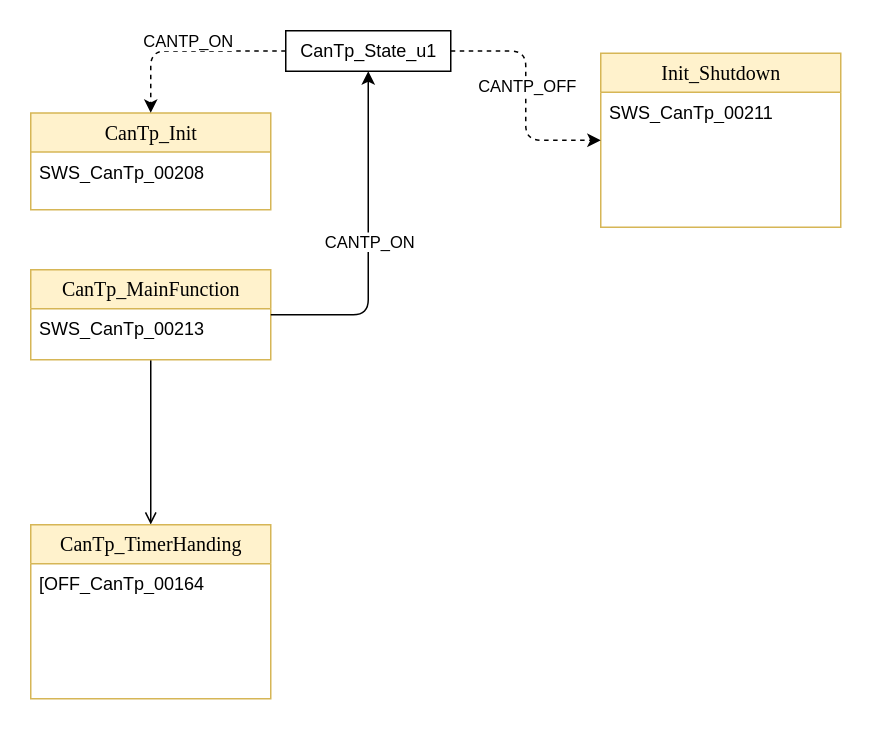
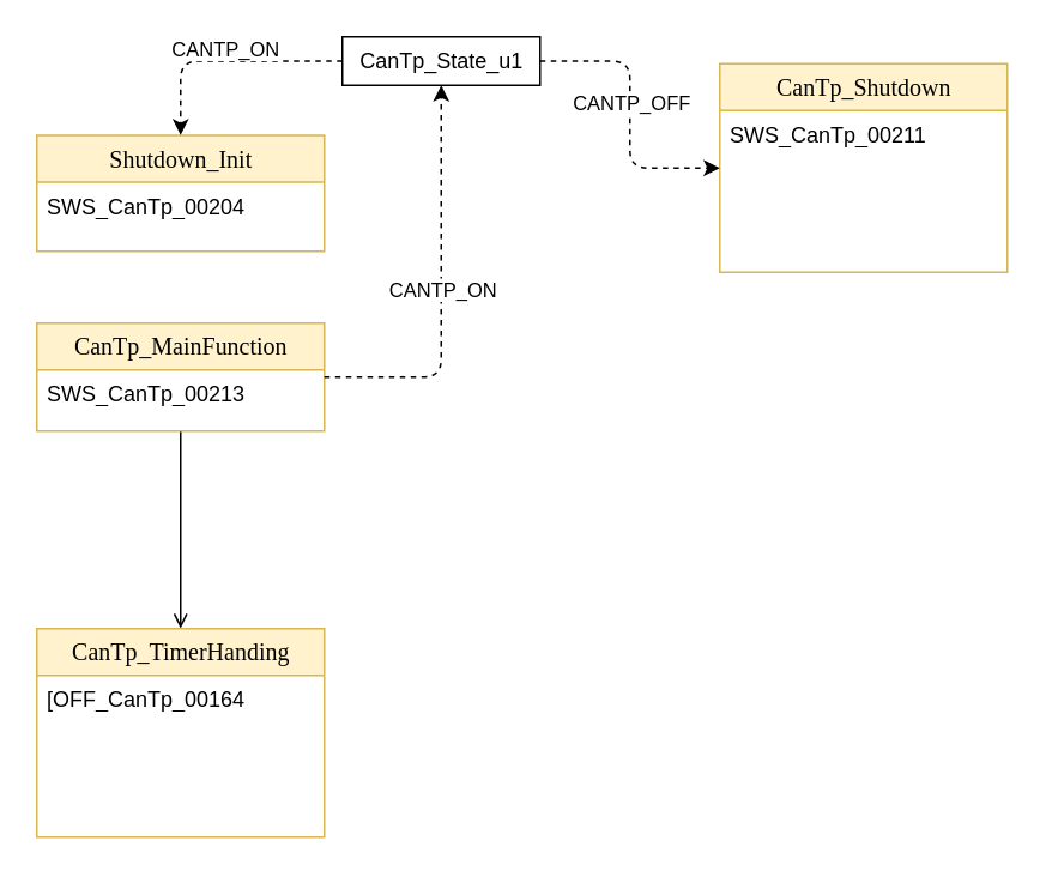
  <mxCell id="0" />
  <mxCell id="1" parent="0" />
- <mxCell id="2" value="&lt;p style=&quot;margin-top: 0pt ; margin-bottom: 0pt ; margin-left: 0in ; text-indent: 0in&quot;&gt;&lt;span style=&quot;font-size: 10pt ; font-family: &amp;#34;calibri&amp;#34;&quot;&gt;CanTp_Init&lt;/span&gt;&lt;/p&gt;" style="swimlane;html=1;fontStyle=0;childLayout=stackLayout;horizontal=1;startSize=26;fillColor=#fff2cc;horizontalStack=0;resizeParent=1;resizeLast=0;collapsible=1;marginBottom=0;swimlaneFillColor=#ffffff;align=center;shadow=0;comic=0;labelBackgroundColor=none;strokeWidth=1;fontFamily=Verdana;fontSize=12;strokeColor=#d6b656;" parent="1" vertex="1"><mxGeometry x="20" y="74.75" width="160" height="64.5" as="geometry"><mxRectangle x="60" y="-880" width="80" height="26" as="alternateBounds" /></mxGeometry></mxCell>
- <mxCell id="3" value="SWS_CanTp_00208" style="text;html=1;strokeColor=none;fillColor=none;spacingLeft=4;spacingRight=4;whiteSpace=wrap;overflow=hidden;rotatable=0;points=[[0,0.5],[1,0.5]];portConstraint=eastwest;" parent="2" vertex="1"><mxGeometry y="26" width="160" height="26" as="geometry" /></mxCell>
+ <mxCell id="2" value="&lt;p style=&quot;margin-top: 0pt ; margin-bottom: 0pt ; margin-left: 0in ; text-indent: 0in&quot;&gt;&lt;span style=&quot;font-size: 10pt ; font-family: &amp;#34;calibri&amp;#34;&quot;&gt;Shutdown_Init&lt;/span&gt;&lt;/p&gt;" style="swimlane;html=1;fontStyle=0;childLayout=stackLayout;horizontal=1;startSize=26;fillColor=#fff2cc;horizontalStack=0;resizeParent=1;resizeLast=0;collapsible=1;marginBottom=0;swimlaneFillColor=#ffffff;align=center;shadow=0;comic=0;labelBackgroundColor=none;strokeWidth=1;fontFamily=Verdana;fontSize=12;strokeColor=#d6b656;" parent="1" vertex="1"><mxGeometry x="20" y="74.75" width="160" height="64.5" as="geometry"><mxRectangle x="60" y="-880" width="80" height="26" as="alternateBounds" /></mxGeometry></mxCell>
+ <mxCell id="3" value="SWS_CanTp_00204" style="text;html=1;strokeColor=none;fillColor=none;spacingLeft=4;spacingRight=4;whiteSpace=wrap;overflow=hidden;rotatable=0;points=[[0,0.5],[1,0.5]];portConstraint=eastwest;" parent="2" vertex="1"><mxGeometry y="26" width="160" height="26" as="geometry" /></mxCell>
  <mxCell id="4" value="" style="edgeStyle=orthogonalEdgeStyle;rounded=0;orthogonalLoop=1;jettySize=auto;html=1;fontSize=11;endArrow=open;" parent="1" source="5" target="16" edge="1"><mxGeometry relative="1" as="geometry" /></mxCell>
  <mxCell id="5" value="&lt;p style=&quot;margin-top: 0pt ; margin-bottom: 0pt ; margin-left: 0in ; text-indent: 0in&quot;&gt;&lt;span style=&quot;font-size: 10pt ; font-family: &amp;#34;calibri&amp;#34;&quot;&gt;CanTp_MainFunction&lt;/span&gt;&lt;br&gt;&lt;/p&gt;" style="swimlane;html=1;fontStyle=0;childLayout=stackLayout;horizontal=1;startSize=26;fillColor=#fff2cc;horizontalStack=0;resizeParent=1;resizeLast=0;collapsible=1;marginBottom=0;swimlaneFillColor=#ffffff;align=center;shadow=0;comic=0;labelBackgroundColor=none;strokeWidth=1;fontFamily=Verdana;fontSize=12;strokeColor=#d6b656;" parent="1" vertex="1"><mxGeometry x="20" y="179.25" width="160" height="60" as="geometry"><mxRectangle x="60" y="-684" width="160" height="26" as="alternateBounds" /></mxGeometry></mxCell>
  <mxCell id="6" value="SWS_CanTp_00213" style="text;html=1;strokeColor=none;fillColor=none;spacingLeft=4;spacingRight=4;whiteSpace=wrap;overflow=hidden;rotatable=0;points=[[0,0.5],[1,0.5]];portConstraint=eastwest;" parent="5" vertex="1"><mxGeometry y="26" width="160" height="26" as="geometry" /></mxCell>
  <mxCell id="7" value="CanTp_State_u1" style="html=1;gradientColor=none;" parent="1" vertex="1"><mxGeometry x="190" y="20" width="110" height="27" as="geometry" /></mxCell>
  <mxCell id="8" value="" style="endArrow=classic;html=1;dashed=1;exitX=0;exitY=0.5;exitDx=0;exitDy=0;edgeStyle=orthogonalEdgeStyle;" parent="1" source="7" target="2" edge="1"><mxGeometry relative="1" as="geometry"><mxPoint x="320" y="459.25" as="sourcePoint" /><mxPoint x="310" y="269.25" as="targetPoint" /></mxGeometry></mxCell>
  <mxCell id="9" value="CANTP_ON" style="edgeLabel;resizable=0;html=1;align=center;verticalAlign=middle;" parent="8" connectable="0" vertex="1"><mxGeometry relative="1" as="geometry"><mxPoint y="-7" as="offset" /></mxGeometry></mxCell>
- <mxCell id="10" value="&lt;p style=&quot;margin-top: 0pt ; margin-bottom: 0pt ; margin-left: 0in ; text-indent: 0in&quot;&gt;&lt;span style=&quot;font-size: 10pt ; font-family: &amp;#34;calibri&amp;#34;&quot;&gt;Init_Shutdown&lt;/span&gt;&lt;br&gt;&lt;/p&gt;" style="swimlane;html=1;fontStyle=0;childLayout=stackLayout;horizontal=1;startSize=26;fillColor=#fff2cc;horizontalStack=0;resizeParent=1;resizeLast=0;collapsible=1;marginBottom=0;swimlaneFillColor=#ffffff;align=center;shadow=0;comic=0;labelBackgroundColor=none;strokeWidth=1;fontFamily=Verdana;fontSize=12;strokeColor=#d6b656;" parent="1" vertex="1"><mxGeometry x="400" y="35" width="160" height="116" as="geometry"><mxRectangle x="60" y="-880" width="80" height="26" as="alternateBounds" /></mxGeometry></mxCell>
+ <mxCell id="10" value="&lt;p style=&quot;margin-top: 0pt ; margin-bottom: 0pt ; margin-left: 0in ; text-indent: 0in&quot;&gt;&lt;span style=&quot;font-size: 10pt ; font-family: &amp;#34;calibri&amp;#34;&quot;&gt;CanTp_Shutdown&lt;/span&gt;&lt;br&gt;&lt;/p&gt;" style="swimlane;html=1;fontStyle=0;childLayout=stackLayout;horizontal=1;startSize=26;fillColor=#fff2cc;horizontalStack=0;resizeParent=1;resizeLast=0;collapsible=1;marginBottom=0;swimlaneFillColor=#ffffff;align=center;shadow=0;comic=0;labelBackgroundColor=none;strokeWidth=1;fontFamily=Verdana;fontSize=12;strokeColor=#d6b656;" parent="1" vertex="1"><mxGeometry x="400" y="35" width="160" height="116" as="geometry"><mxRectangle x="60" y="-880" width="80" height="26" as="alternateBounds" /></mxGeometry></mxCell>
  <mxCell id="11" value="SWS_CanTp_00211" style="text;html=1;strokeColor=none;fillColor=none;spacingLeft=4;spacingRight=4;whiteSpace=wrap;overflow=hidden;rotatable=0;points=[[0,0.5],[1,0.5]];portConstraint=eastwest;" parent="10" vertex="1"><mxGeometry y="26" width="160" height="26" as="geometry" /></mxCell>
  <mxCell id="12" value="" style="endArrow=classic;html=1;dashed=1;fontSize=11;exitX=1;exitY=0.5;exitDx=0;exitDy=0;edgeStyle=orthogonalEdgeStyle;entryX=0;entryY=0.5;entryDx=0;entryDy=0;" parent="1" source="7" target="10" edge="1"><mxGeometry relative="1" as="geometry"><mxPoint x="330" y="259.25" as="sourcePoint" /><mxPoint x="430" y="259.25" as="targetPoint" /></mxGeometry></mxCell>
  <mxCell id="13" value="CANTP_OFF" style="edgeLabel;resizable=0;html=1;align=center;verticalAlign=middle;" parent="12" connectable="0" vertex="1"><mxGeometry relative="1" as="geometry"><mxPoint y="-7" as="offset" /></mxGeometry></mxCell>
- <mxCell id="14" value="" style="endArrow=classic;html=1;dashed=0;fontSize=11;edgeStyle=orthogonalEdgeStyle;exitX=1;exitY=0.5;exitDx=0;exitDy=0;entryX=0.5;entryY=1;entryDx=0;entryDy=0;" parent="1" source="5" target="7" edge="1"><mxGeometry relative="1" as="geometry"><mxPoint x="290" y="319.25" as="sourcePoint" /><mxPoint x="390" y="319.25" as="targetPoint" /></mxGeometry></mxCell>
+ <mxCell id="14" value="" style="endArrow=classic;html=1;dashed=1;fontSize=11;edgeStyle=orthogonalEdgeStyle;exitX=1;exitY=0.5;exitDx=0;exitDy=0;entryX=0.5;entryY=1;entryDx=0;entryDy=0;" parent="1" source="5" target="7" edge="1"><mxGeometry relative="1" as="geometry"><mxPoint x="290" y="319.25" as="sourcePoint" /><mxPoint x="390" y="319.25" as="targetPoint" /></mxGeometry></mxCell>
  <mxCell id="15" value="CANTP_ON" style="edgeLabel;resizable=0;html=1;align=center;verticalAlign=middle;" parent="14" connectable="0" vertex="1"><mxGeometry relative="1" as="geometry" /></mxCell>
  <mxCell id="16" value="&lt;p style=&quot;margin-top: 0pt ; margin-bottom: 0pt ; margin-left: 0in ; text-indent: 0in&quot;&gt;&lt;span style=&quot;font-size: 10pt ; font-family: &amp;#34;calibri&amp;#34;&quot;&gt;CanTp_TimerHanding&lt;/span&gt;&lt;br&gt;&lt;/p&gt;" style="swimlane;html=1;fontStyle=0;childLayout=stackLayout;horizontal=1;startSize=26;fillColor=#fff2cc;horizontalStack=0;resizeParent=1;resizeLast=0;collapsible=1;marginBottom=0;swimlaneFillColor=#ffffff;align=center;shadow=0;comic=0;labelBackgroundColor=none;strokeWidth=1;fontFamily=Verdana;fontSize=12;strokeColor=#d6b656;" parent="1" vertex="1"><mxGeometry x="20" y="349.25" width="160" height="116" as="geometry"><mxRectangle x="60" y="-630" width="160" height="26" as="alternateBounds" /></mxGeometry></mxCell>
  <mxCell id="17" value="[OFF_CanTp_00164" style="text;html=1;strokeColor=none;fillColor=none;spacingLeft=4;spacingRight=4;whiteSpace=wrap;overflow=hidden;rotatable=0;points=[[0,0.5],[1,0.5]];portConstraint=eastwest;" parent="16" vertex="1"><mxGeometry y="26" width="160" height="26" as="geometry" /></mxCell>
